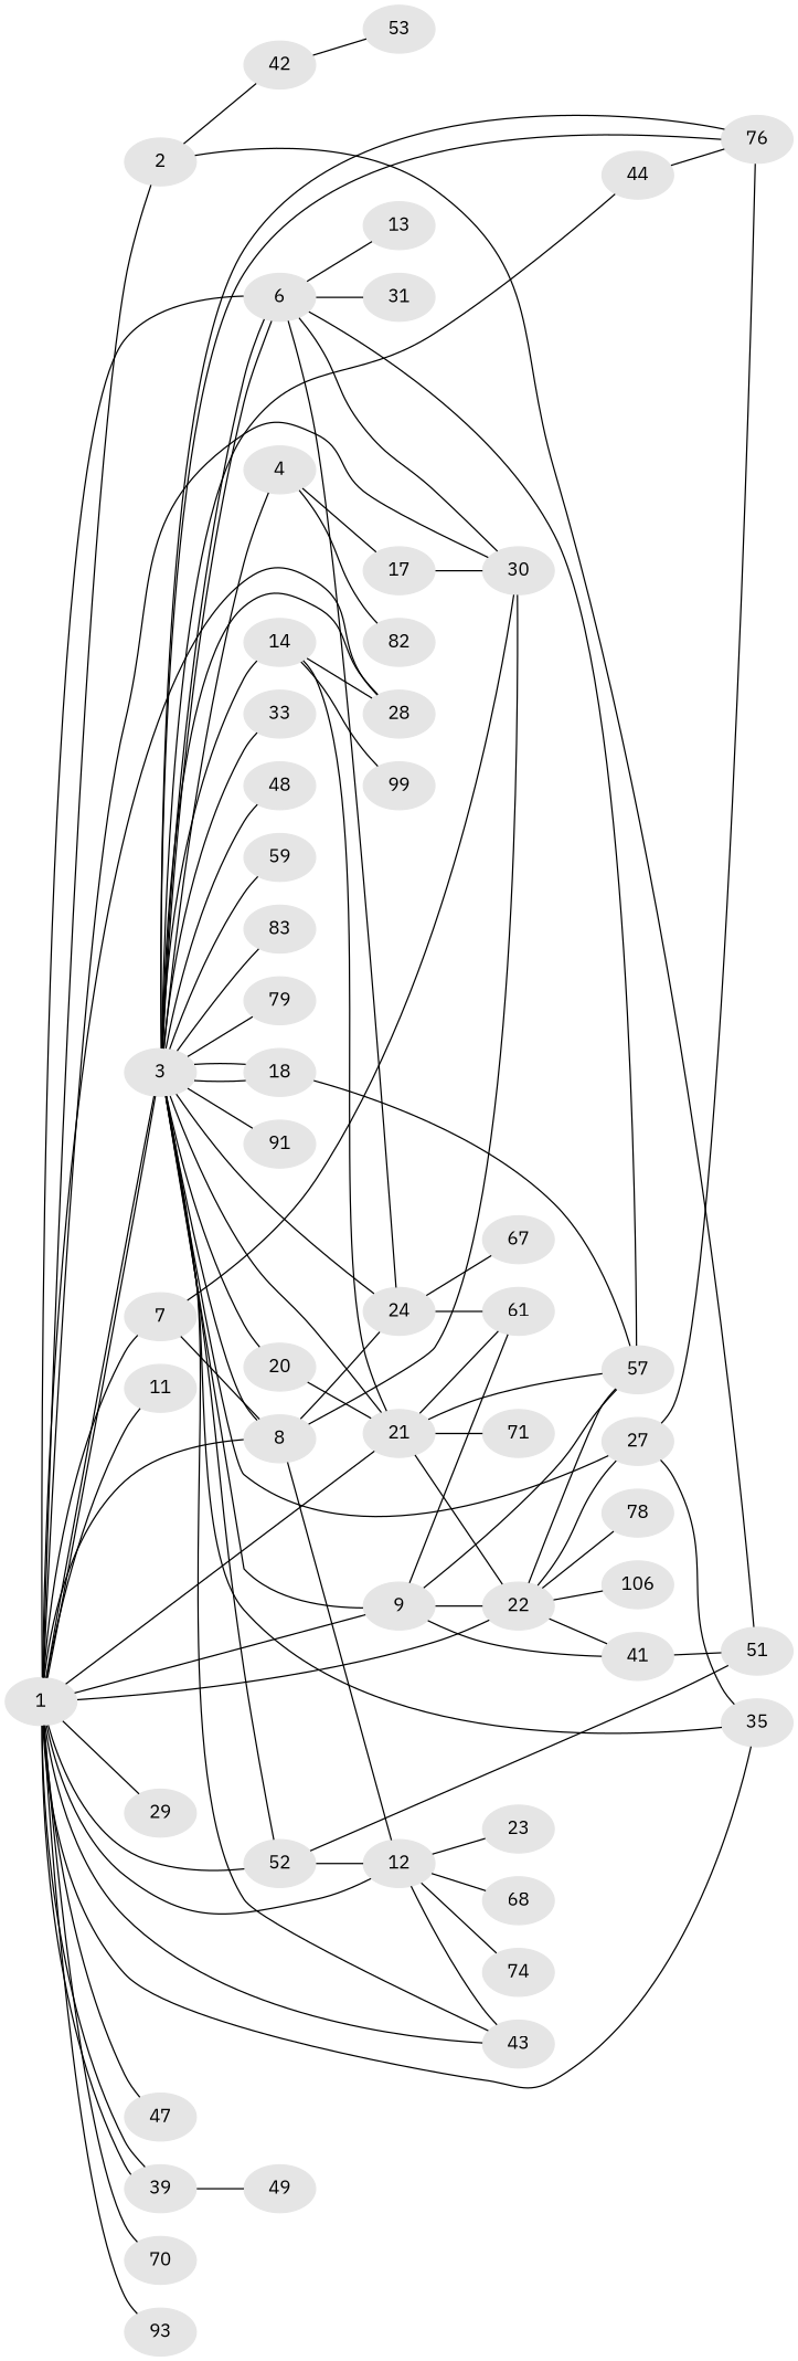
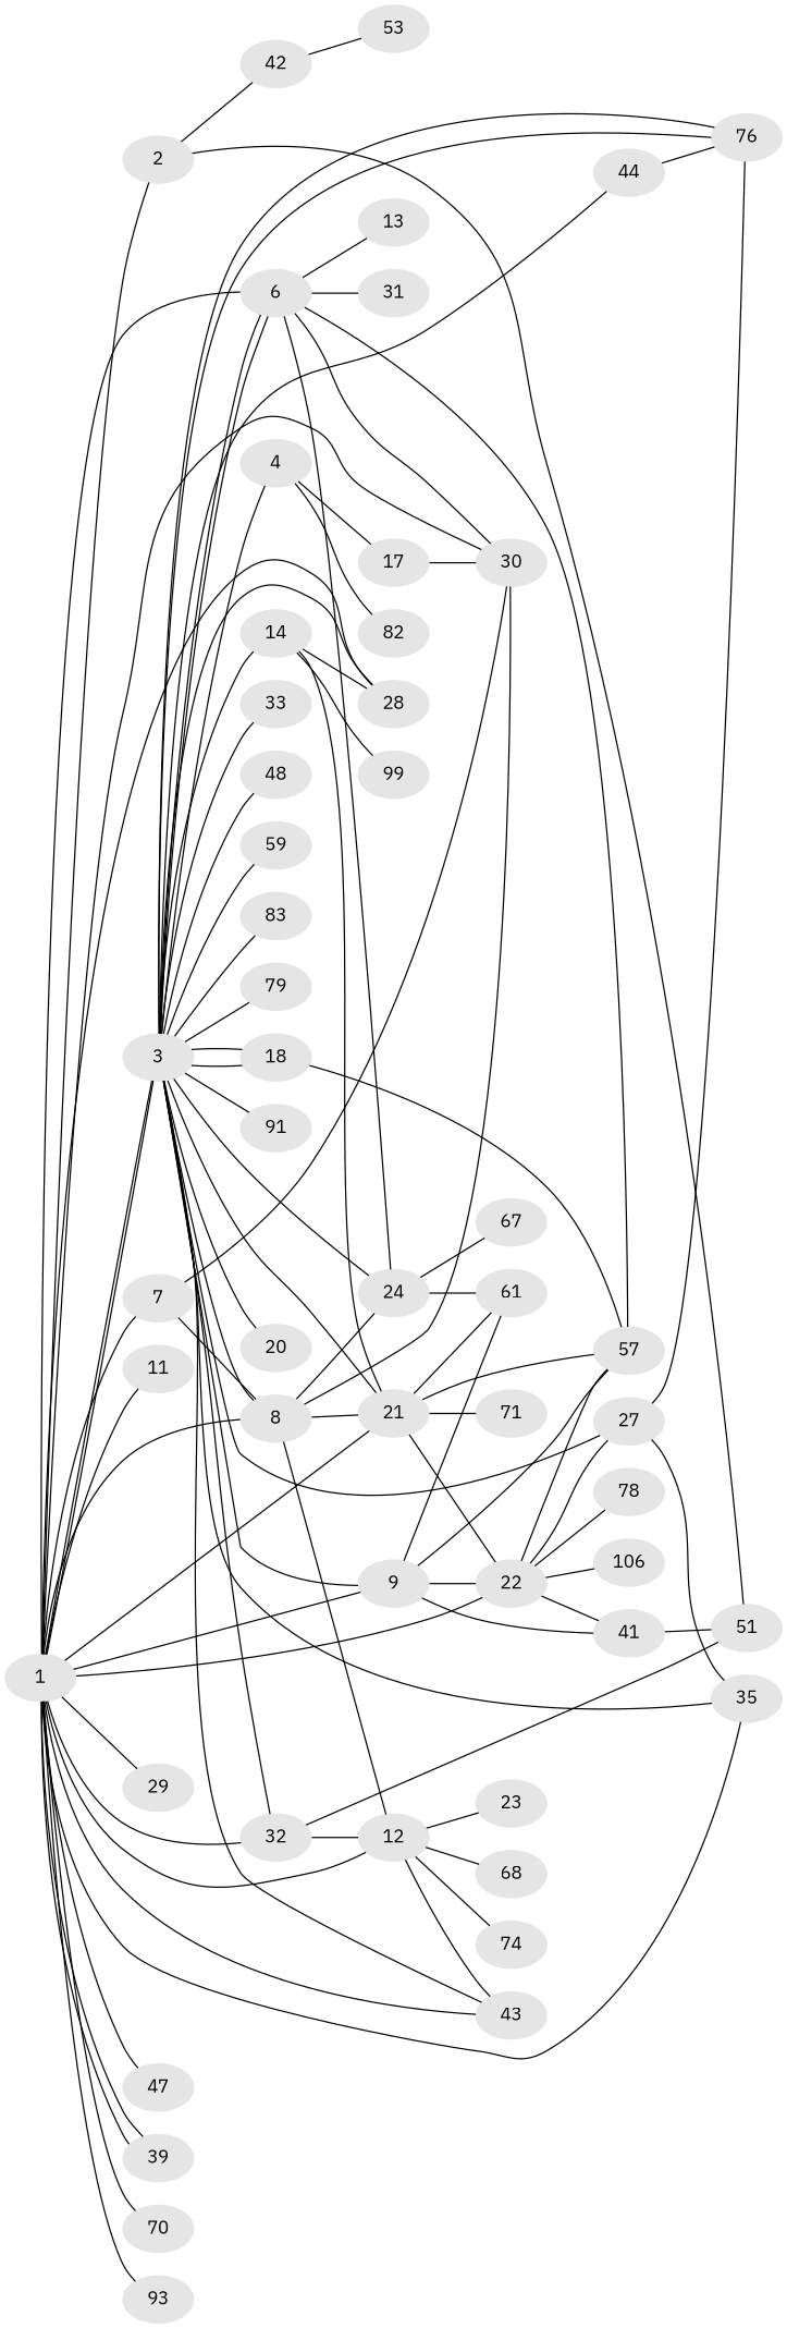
  graph {
    fontname="IBM Plex Sans"
    rankdir=LR
    node [color=gray90 fontname="IBM Plex Sans" style=filled]
    edge [fontname="IBM Plex Sans"]
    1
    2
    3
    6
    7 [super="+103+69+16"]
    8 [super="+40+109+102"]
    9 [super="+83+88+15+36+10"]
    11
    12 [super="+32+26+19"]
    21 [super="+85+97+45"]
    22 [super="+54+105+25+75"]
    28
    29
    30 [super="+92+72+37"]
    35 [super="+90"]
    39
    43 [super="+60+65"]
    47 [super="+80"]
-   52
+   52 [label=32]
    70
    93
    51 [super="+64"]
    42
    4 [super="+5"]
    14 [super="+38+108"]
    18
    20
    24 [super="+66"]
    27 [super="+55"]
    33
    44 [super="+63"]
    48
    n33 [label=76]
    59
    n35 [label=83]
    79
    91
    17 [super="+34"]
    82
    13
    31 [super="+87+50"]
    57 [super="+76"]
    41 [super="+46"]
    61
    23
    68
    74
    71
    78
    106
-   49
    53
    99
    67 [super="+95"]
    1 -- 2
    1 -- 3
    1 -- 3
    1 -- 6
    1 -- 7
    1 -- 8
    1 -- 9 [weight=2]
    1 -- 11
    1 -- 12
    1 -- 21 [weight=3]
    1 -- 22 [weight=2]
    1 -- 28
    1 -- 29
    1 -- 30
    1 -- 35
    1 -- 39
    1 -- 39
    1 -- 43
    1 -- 47 [weight=2]
    1 -- 52
    1 -- 70
    1 -- 93
    2 -- 51
    2 -- 42
    3 -- 6
    3 -- 6
    3 -- 8 [weight=2]
    3 -- 9 [weight=2]
    3 -- 21
    3 -- 28
    3 -- 35
    3 -- 43
    3 -- 52
    3 -- 4
    3 -- 14
    3 -- 18
    3 -- 18
    3 -- 20
    3 -- 24
    3 -- 27
    3 -- 33
    3 -- 44
    3 -- 48
    3 -- n33
    3 -- n33
    3 -- 59
    3 -- n35
    3 -- 79
    3 -- 91
    6 -- 30
    6 -- 24
    6 -- 13
    6 -- 31
    6 -- 57
    7 -- 8
    7 -- 30
    8 -- 12
-   20 -- 21
+   8 -- 21
    8 -- 30
    8 -- 24
    9 -- 22 [weight=2]
    9 -- 57
    9 -- 41
    9 -- 61
    12 -- 43
    12 -- 23
    12 -- 68
    12 -- 74
    21 -- 22
    21 -- 57
    21 -- 61
    21 -- 71
    22 -- 27
    22 -- 57
    22 -- 41
    22 -- 78
    22 -- 106
-   39 -- 49
    52 -- 12 [weight=3]
    52 -- 51
    42 -- 53
    4 -- 17
    4 -- 82
    14 -- 21
    14 -- 28
    14 -- 99
    18 -- 57
    24 -- 61
    24 -- 67
    27 -- 35
    27 -- n33
    44 -- n33
    17 -- 30
    41 -- 51
  }
